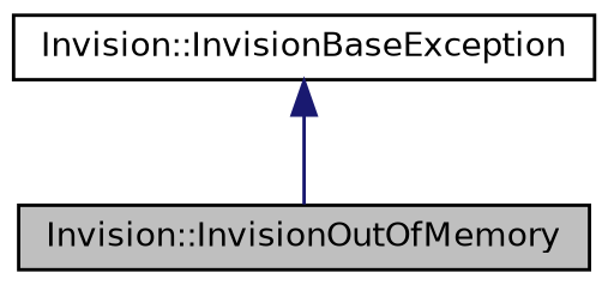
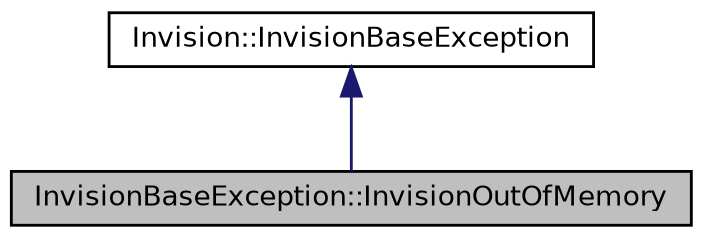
  digraph {
    node [color=black fontname=Helvetica fontsize=10 shape=record style=filled]
-   n1 [fillcolor=grey75 fontcolor=black height=0.2 label="Invision::InvisionOutOfMemory" width=0.4]
+   n1 [fillcolor=grey75 fontcolor=black height=0.2 label="InvisionBaseException::InvisionOutOfMemory" width=0.4]
    n2 [fillcolor=white height=0.2 label="Invision::InvisionBaseException" width=0.4]
    n2 -> n1 [color=midnightblue dir=back fontname=Helvetica fontsize=10 labelfontname=Helvetica labelfontsize=10 style=solid]
  }
